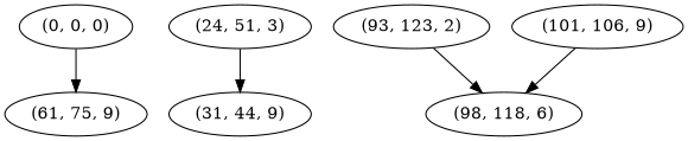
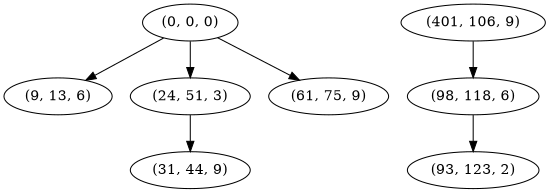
  digraph {
    "(0, 0, 0)"
+   "(9, 13, 6)"
    "(24, 51, 3)"
    n4 [label="(61, 75, 9)"]
    "(31, 44, 9)"
    "(93, 123, 2)"
    "(98, 118, 6)"
-   "(101, 106, 9)"
+   "(101, 106, 9)" [label="(401, 106, 9)"]
+   "(0, 0, 0)" -> "(9, 13, 6)"
+   "(0, 0, 0)" -> "(24, 51, 3)"
    "(0, 0, 0)" -> n4
    "(24, 51, 3)" -> "(31, 44, 9)"
-   "(93, 123, 2)" -> "(98, 118, 6)"
+   "(98, 118, 6)" -> "(93, 123, 2)"
    "(101, 106, 9)" -> "(98, 118, 6)"
  }
